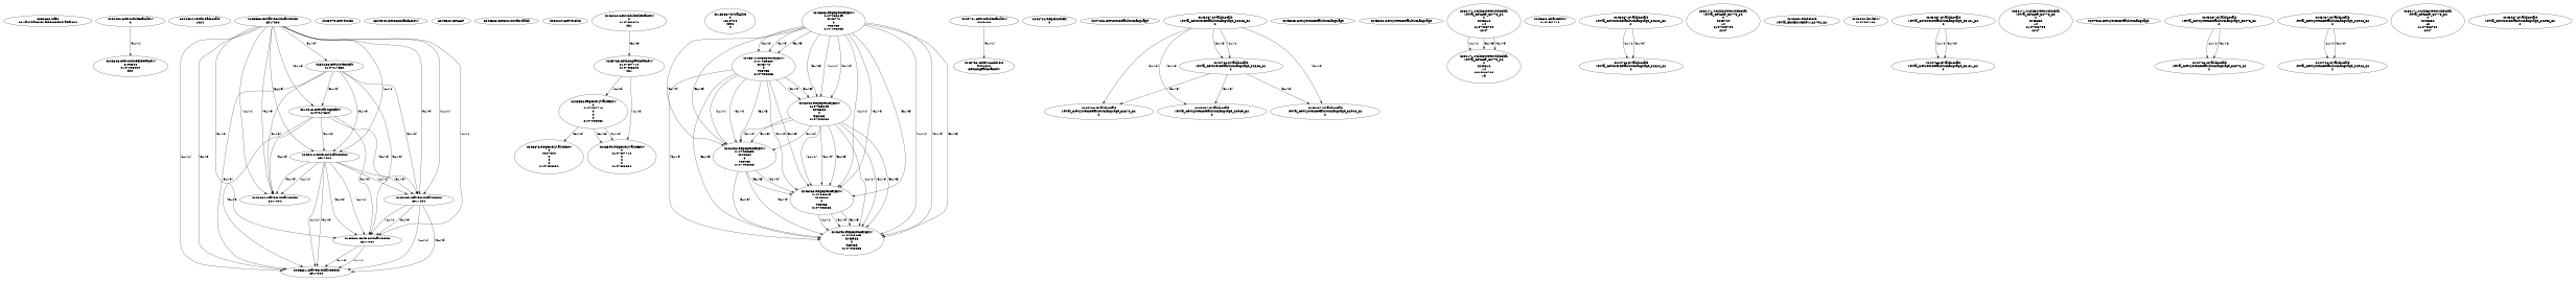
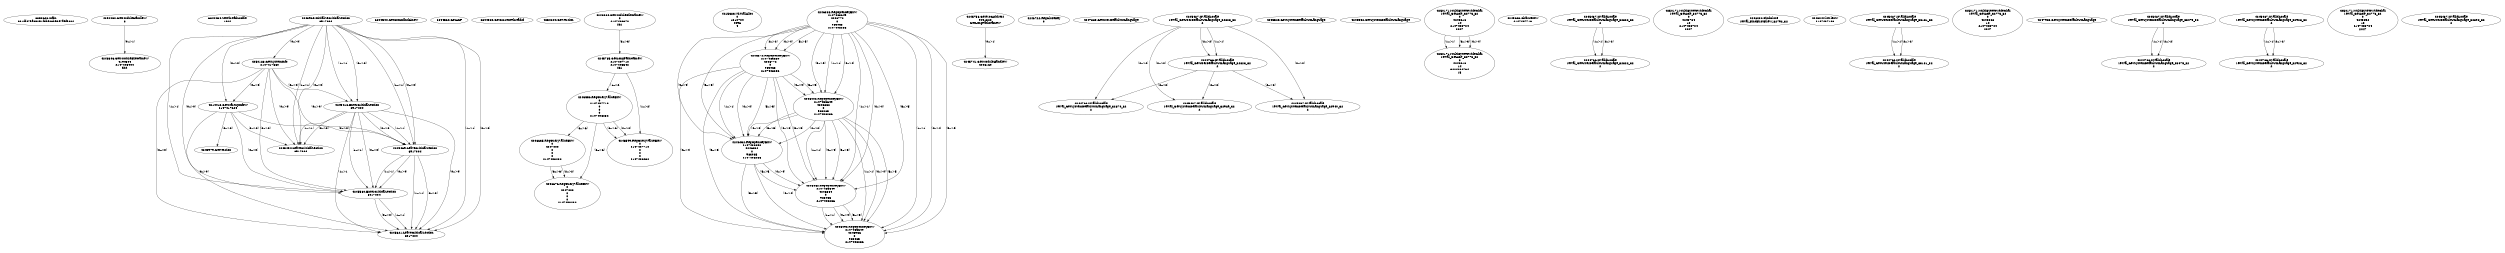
  digraph {
    n1 [label="6850628.main\n001df479a85291fdde06b95e7a9f9804"]
    n2 [label="4254480.GetModuleHandleW\n0"]
    n3 [label="4243306.GetModuleFileNameW\n4194304\n2147408904\n522"]
    n4 [label="6844434.SetThreadLocale\n1024"]
    n5 [label="4243965.InitializeCriticalSection\n6917004"]
    n6 [label="4250188.GetSystemInfo\n2147417660"]
    n7 [label="4214413.GetStartupInfoW\n2147417624"]
    n8 [label="4245418.EnterCriticalSection\n6917004"]
    n9 [label="4245469.LeaveCriticalSection\n6917004"]
    n10 [label="4245580.EnterCriticalSection\n6917004"]
    n11 [label="4245454.LeaveCriticalSection\n6917004"]
    n12 [label="4245621.LeaveCriticalSection\n6917004"]
    n13 [label="4243979.GetVersion\n"]
    n14 [label="6844540.GetCommandLineW\n"]
    n15 [label="6844560.GetACP\n"]
    n16 [label="6844580.GetCurrentThreadId\n"]
    n17 [label="4250204.GetVersion\n"]
    n18 [label="4248064.GetModuleFileNameW\n0\n2147408370\n261"]
    n19 [label="4245785.GetLongPathNameW\n2147407710\n2147406542\n261"]
    n20 [label="4246556.RegQueryValueExW\n0\n2147407710\n0\n0\n0\n2147408232"]
    n21 [label="4246599.RegQueryValueExW\n0\n2147407710\n0\n0\n0\n2147408232"]
    n22 [label="4215383.VirtualAlloc\n0\n1310704\n4096\n4"]
    n23 [label="4246338.RegOpenKeyExW\n2147483649\n4246772\n0\n983065\n2147408236"]
    n24 [label="4246372.RegOpenKeyExW\n2147483650\n4246772\n0\n983065\n2147408236"]
    n25 [label="4246402.RegOpenKeyExW\n2147483649\n4246832\n0\n983065\n2147408236"]
    n26 [label="4246432.RegOpenKeyExW\n2147483650\n4246832\n0\n983065\n2147408236"]
    n27 [label="4246462.RegOpenKeyExW\n2147483649\n4246884\n0\n983065\n2147408236"]
    n28 [label="4246492.RegOpenKeyExW\n2147483649\n4246936\n0\n983065\n2147408236"]
    n29 [label="4245741.GetModuleHandleW\n4246160"]
    n30 [label="4245758.GetProcAddress\n9441320\nGetLongPathNameW"]
+   n31 [label="4246635.RegQueryValueExW\n0\n4247000\n0\n0\n0\n2147408232"]
    n32 [label="4246676.RegQueryValueExW\n0\n4247000\n0\n0\n0\n2147408232"]
    n33 [label="4246722.RegCloseKey\n0"]
    n34 [label="4247883.GetUserDefaultUILanguage\n"]
    n35 [label="4245487.IsValidLocale\nretval_GetUserDefaultUILanguage_32823_32\n2"]
    n36 [label="4244766.IsValidLocale\nretval_GetUserDefaultUILanguage_32823_32\n2"]
    n37 [label="4244766.IsValidLocale\nretval_GetSystemDefaultUILanguage_32870_32\n2"]
    n38 [label="4245487.IsValidLocale\nretval_GetSystemDefaultUILanguage_32940_32\n2"]
    n39 [label="4245487.IsValidLocale\nretval_GetSystemDefaultUILanguage_32989_32\n2"]
    n40 [label="4245525.GetSystemDefaultUILanguage\n"]
    n41 [label="4245552.GetSystemDefaultUILanguage\n"]
    n42 [label="4250171.MultiByteToWideChar\nretval_GetACP_32773_32\n0\n4243616\n14\n2147403704\n2047"]
    n43 [label="4250171.MultiByteToWideChar\nretval_GetACP_32773_32\n0\n4243616\n14\n3224282764\n15"]
    n44 [label="4245683.CharNextW\n2147407716"]
    n45 [label="4245487.IsValidLocale\nretval_GetUserDefaultUILanguage_32822_32\n2"]
    n46 [label="4244766.IsValidLocale\nretval_GetUserDefaultUILanguage_32822_32\n2"]
    n47 [label="4250171.MultiByteToWideChar\nretval_GetACP_32773_32\n0\n4243784\n10\n2147403704\n2047"]
    n48 [label="4246032.FindClose\nretval_FindFirstFileW_32792_32"]
    n49 [label="4246044.lstrlenW\n2147407108"]
    n50 [label="4245487.IsValidLocale\nretval_GetUserDefaultUILanguage_33131_32\n2"]
    n51 [label="4244766.IsValidLocale\nretval_GetUserDefaultUILanguage_33131_32\n2"]
    n52 [label="4250171.MultiByteToWideChar\nretval_GetACP_32773_32\n0\n4243868\n10\n2147403704\n2047"]
    n53 [label="4247923.GetSystemDefaultUILanguage\n"]
    n54 [label="4245487.IsValidLocale\nretval_GetSystemDefaultUILanguage_33075_32\n2"]
    n55 [label="4244766.IsValidLocale\nretval_GetSystemDefaultUILanguage_33075_32\n2"]
    n56 [label="4245487.IsValidLocale\nretval_GetSystemDefaultUILanguage_32928_32\n2"]
    n57 [label="4244766.IsValidLocale\nretval_GetSystemDefaultUILanguage_32928_32\n2"]
    n58 [label="4250171.MultiByteToWideChar\nretval_GetACP_32773_32\n0\n4243852\n13\n2147403704\n2047"]
    n59 [label="4245487.IsValidLocale\nretval_GetUserDefaultUILanguage_32898_32\n2"]
    n2 -> n3 [label="(0-->1)"]
    n5 -> n6 [label="(0-->0)"]
    n5 -> n7 [label="(0-->0)"]
    n5 -> n8 [label="(1-->1)"]
    n5 -> n8 [label="(0-->0)"]
    n5 -> n9 [label="(1-->1)"]
    n5 -> n9 [label="(0-->0)"]
    n5 -> n10 [label="(1-->1)"]
    n5 -> n10 [label="(0-->0)"]
    n5 -> n11 [label="(1-->1)"]
    n5 -> n11 [label="(0-->0)"]
    n5 -> n12 [label="(1-->1)"]
    n5 -> n12 [label="(0-->0)"]
    n6 -> n7 [label="(0-->0)"]
    n6 -> n8 [label="(0-->0)"]
    n6 -> n9 [label="(0-->0)"]
    n6 -> n10 [label="(0-->0)"]
    n6 -> n11 [label="(0-->0)"]
    n6 -> n12 [label="(0-->0)"]
-   n7 -> n8 [label="(0-->0)"]
+   n7 -> n13 [label="(0-->0)"]
    n7 -> n9 [label="(0-->0)"]
    n7 -> n10 [label="(0-->0)"]
    n7 -> n11 [label="(0-->0)"]
    n7 -> n12 [label="(0-->0)"]
    n8 -> n9 [label="(1-->1)"]
    n8 -> n9 [label="(0-->0)"]
    n8 -> n10 [label="(1-->1)"]
    n8 -> n10 [label="(0-->0)"]
    n8 -> n11 [label="(1-->1)"]
    n8 -> n11 [label="(0-->0)"]
    n8 -> n12 [label="(1-->1)"]
    n8 -> n12 [label="(0-->0)"]
    n9 -> n10 [label="(1-->1)"]
    n9 -> n10 [label="(0-->0)"]
    n9 -> n12 [label="(1-->1)"]
    n9 -> n12 [label="(0-->0)"]
    n10 -> n12 [label="(1-->1)"]
    n10 -> n12 [label="(0-->0)"]
    n18 -> n19 [label="(3-->3)"]
    n19 -> n20 [label="(1-->2)"]
    n19 -> n21 [label="(1-->2)"]
    n20 -> n21 [label="(2-->2)"]
    n20 -> n21 [label="(6-->6)"]
+   n20 -> n31 [label="(6-->6)"]
    n20 -> n32 [label="(6-->6)"]
    n23 -> n24 [label="(2-->2)"]
    n23 -> n24 [label="(4-->4)"]
    n23 -> n24 [label="(5-->5)"]
    n23 -> n25 [label="(1-->1)"]
    n23 -> n25 [label="(4-->4)"]
    n23 -> n25 [label="(5-->5)"]
    n23 -> n26 [label="(4-->4)"]
    n23 -> n26 [label="(5-->5)"]
    n23 -> n27 [label="(1-->1)"]
    n23 -> n27 [label="(4-->4)"]
    n23 -> n27 [label="(5-->5)"]
    n23 -> n28 [label="(1-->1)"]
    n23 -> n28 [label="(4-->4)"]
    n23 -> n28 [label="(5-->5)"]
    n24 -> n25 [label="(4-->4)"]
    n24 -> n25 [label="(5-->5)"]
    n24 -> n26 [label="(1-->1)"]
    n24 -> n26 [label="(4-->4)"]
    n24 -> n26 [label="(5-->5)"]
    n24 -> n27 [label="(4-->4)"]
    n24 -> n27 [label="(5-->5)"]
    n24 -> n28 [label="(4-->4)"]
    n24 -> n28 [label="(5-->5)"]
    n25 -> n26 [label="(2-->2)"]
    n25 -> n26 [label="(4-->4)"]
    n25 -> n26 [label="(5-->5)"]
    n25 -> n27 [label="(1-->1)"]
    n25 -> n27 [label="(4-->4)"]
    n25 -> n27 [label="(5-->5)"]
    n25 -> n28 [label="(1-->1)"]
    n25 -> n28 [label="(4-->4)"]
    n25 -> n28 [label="(5-->5)"]
    n26 -> n27 [label="(4-->4)"]
    n26 -> n27 [label="(5-->5)"]
    n26 -> n28 [label="(4-->4)"]
    n26 -> n28 [label="(5-->5)"]
    n27 -> n28 [label="(1-->1)"]
    n27 -> n28 [label="(4-->4)"]
    n27 -> n28 [label="(5-->5)"]
-   n29 -> n30 [label="(0-->1)"]
+   n30 -> n29 [label="(0-->1)"]
+   n31 -> n32 [label="(2-->2)"]
+   n31 -> n32 [label="(6-->6)"]
    n35 -> n36 [label="(1-->1)"]
    n35 -> n36 [label="(2-->2)"]
    n35 -> n37 [label="(2-->2)"]
    n35 -> n38 [label="(2-->2)"]
    n35 -> n39 [label="(2-->2)"]
    n36 -> n37 [label="(2-->2)"]
    n36 -> n38 [label="(2-->2)"]
    n36 -> n39 [label="(2-->2)"]
    n42 -> n43 [label="(1-->1)"]
    n42 -> n43 [label="(3-->3)"]
    n42 -> n43 [label="(4-->4)"]
    n45 -> n46 [label="(1-->1)"]
    n45 -> n46 [label="(2-->2)"]
    n50 -> n51 [label="(1-->1)"]
    n50 -> n51 [label="(2-->2)"]
    n54 -> n55 [label="(1-->1)"]
    n54 -> n55 [label="(2-->2)"]
    n56 -> n57 [label="(1-->1)"]
    n56 -> n57 [label="(2-->2)"]
  }
